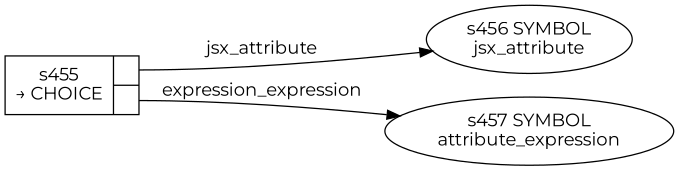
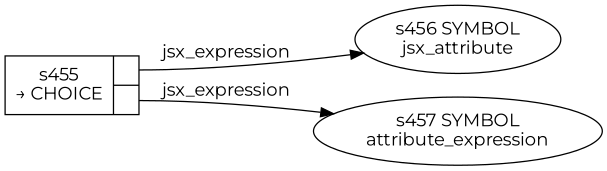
  digraph {
    fontname=Montserrat
    rankdir=LR
    node [fontname=Montserrat]
    edge [fontname=Montserrat]
    n1 [fixedsize=false label="{s455\n&rarr; CHOICE|{<p0>|<p1>}}" peripheries=1 shape=record]
    n2 [label="s456 SYMBOL\njsx_attribute"]
    n3 [label="s457 SYMBOL\nattribute_expression"]
-   n1 -> n2 [label=jsx_attribute tailport=p0]
-   n1 -> n3 [label=expression_expression tailport=p1]
+   n1 -> n2 [label=jsx_expression tailport=p0]
+   n1 -> n3 [label=jsx_expression tailport=p1]
  }
